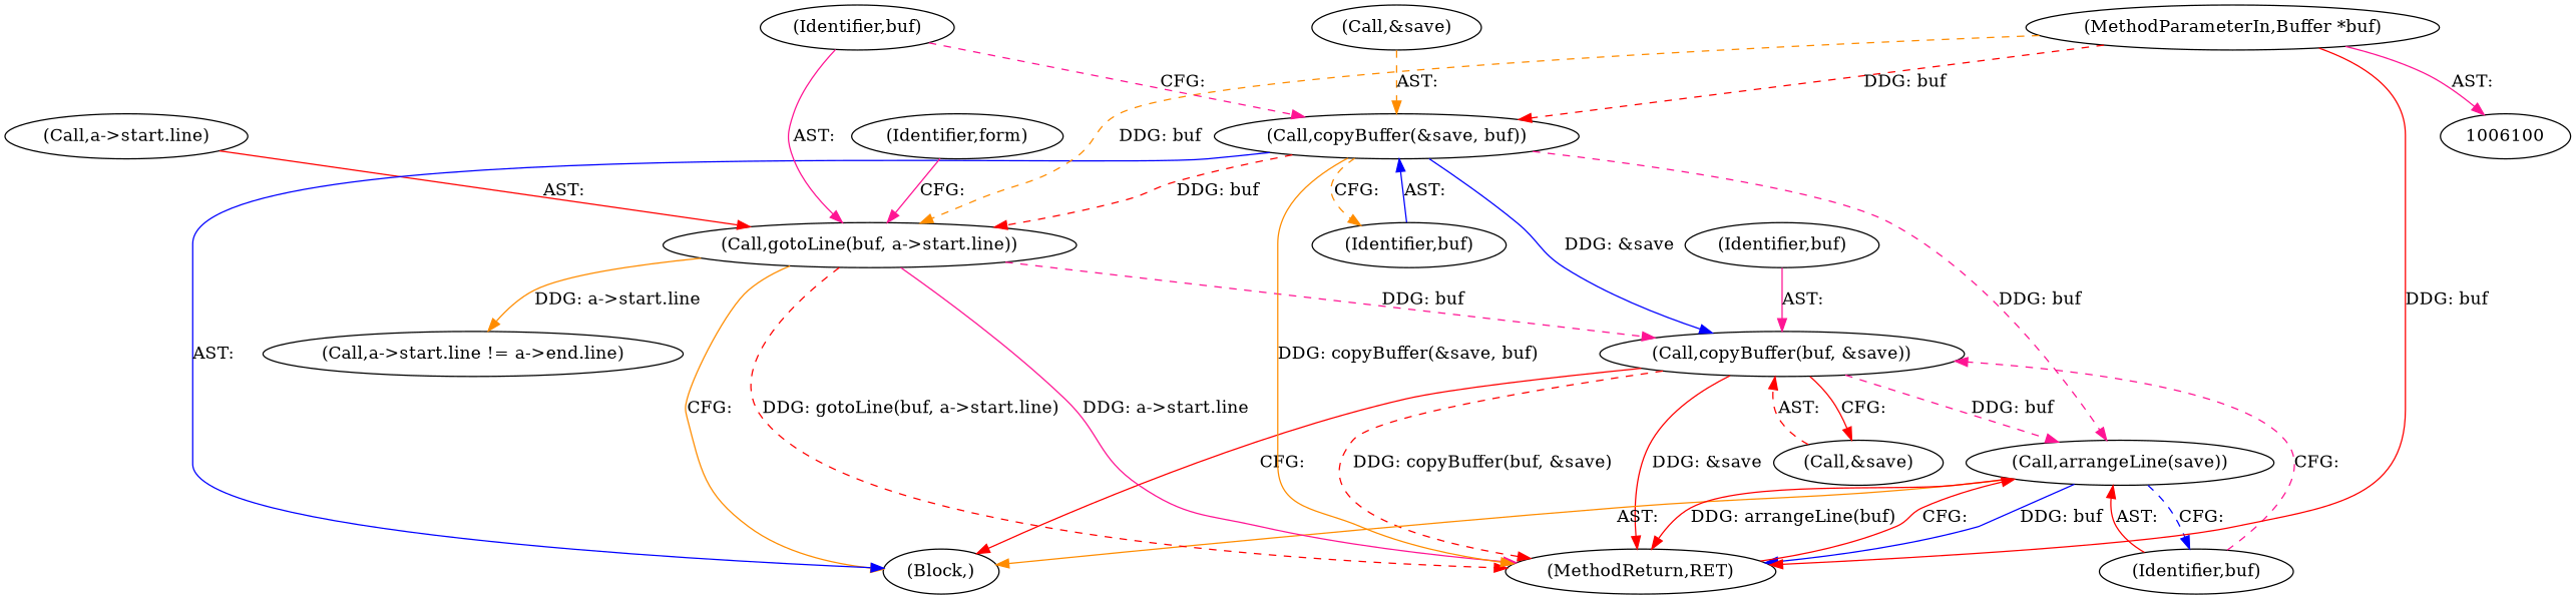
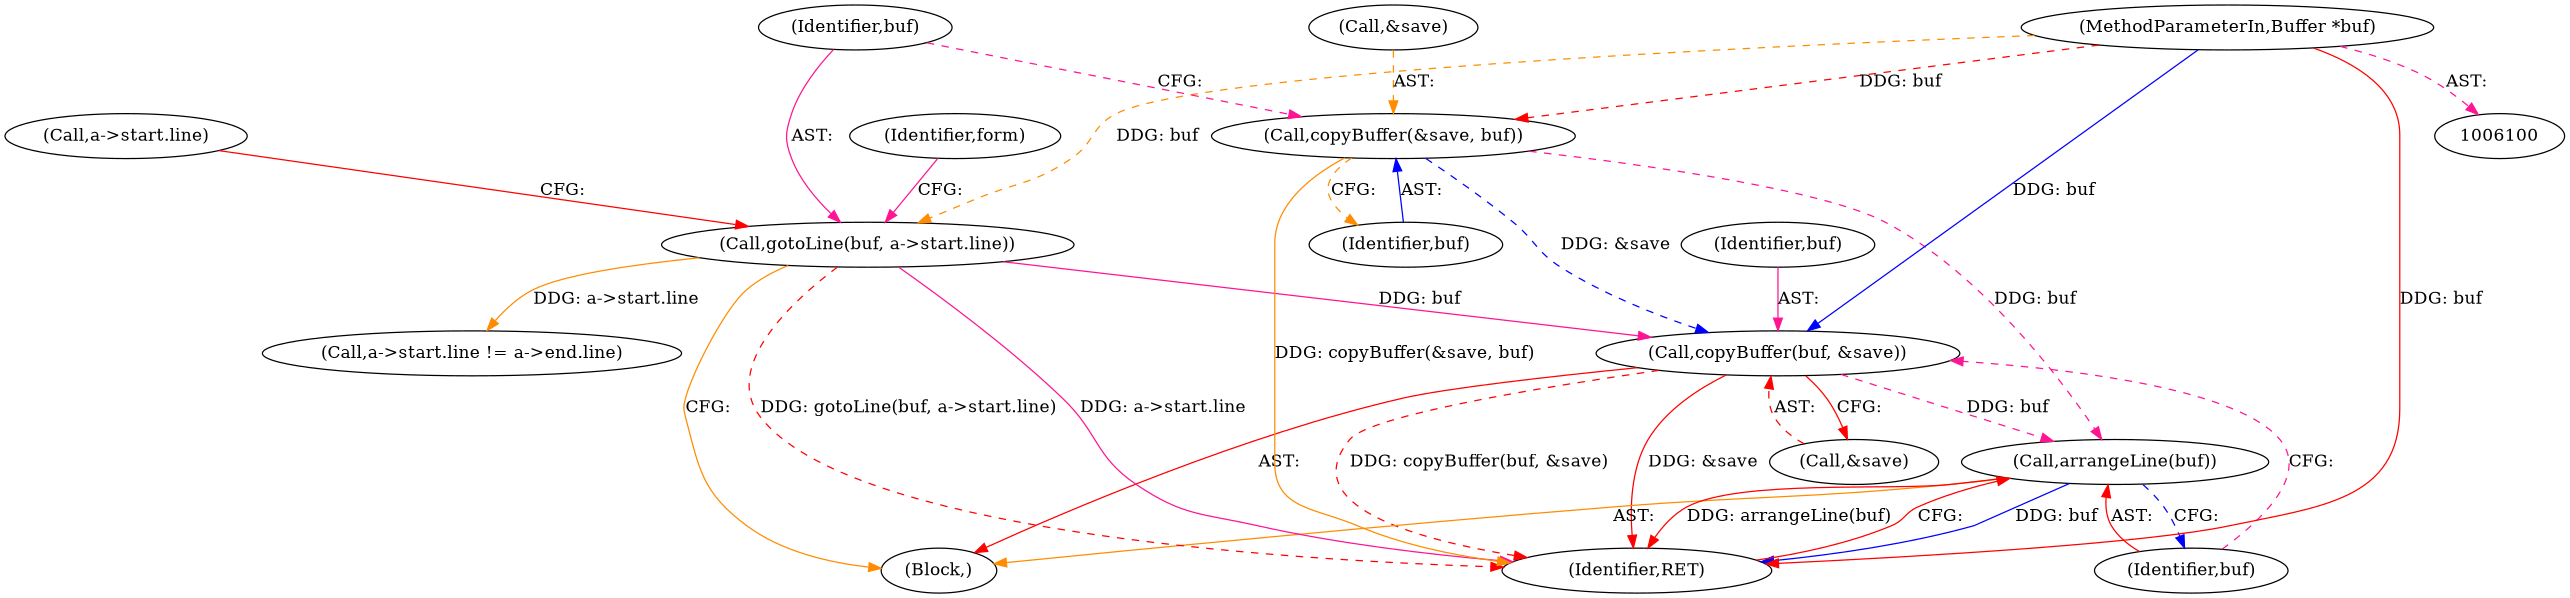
  digraph {
    edge [color=red style=solid]
    n1 [label="(Call,copyBuffer(buf, &save))"]
-   n2 [label="(Call,arrangeLine(save))"]
+   n2 [label="(Call,arrangeLine(buf))"]
    n3 [label="(Block,)"]
    n4 [label="(Call,&save)"]
-   n5 [label="(MethodReturn,RET)"]
+   n5 [label="(Identifier,RET)"]
    n6 [label="(Identifier,buf)"]
    n7 [label="(Call,gotoLine(buf, a->start.line))"]
    n8 [label="(Call,a->start.line != a->end.line)"]
    n9 [label="(Call,a->start.line)"]
    n10 [label="(Call,copyBuffer(&save, buf))"]
    n11 [label="(Identifier,buf)"]
    n12 [label="(MethodParameterIn,Buffer *buf)"]
    n13 [label=1006100]
    n14 [label="(Identifier,buf)"]
    n15 [label="(Call,&save)"]
    n16 [label="(Identifier,form)"]
    n17 [label="(Identifier,buf)"]
    n1 -> n2 [color=deeppink label="DDG: buf" style=dashed]
-   n1 -> n3 [label="CFG: "]
+   n1 -> n3 [label="AST: "]
    n1 -> n4 [label="CFG: "]
    n1 -> n5 [label="DDG: copyBuffer(buf, &save)" style=dashed]
    n1 -> n5 [label="DDG: &save"]
    n2 -> n3 [color=darkorange label="AST: "]
    n2 -> n5 [color=blue label="DDG: buf"]
    n2 -> n5 [label="DDG: arrangeLine(buf)"]
    n2 -> n6 [color=blue label="CFG: " style=dashed]
    n4 -> n1 [label="AST: " style=dashed]
    n5 -> n2 [label="CFG: "]
    n6 -> n1 [color=deeppink label="CFG: " style=dashed]
    n6 -> n2 [label="AST: "]
-   n7 -> n1 [color=deeppink label="DDG: buf" style=dashed]
+   n7 -> n1 [color=deeppink label="DDG: buf"]
    n7 -> n3 [color=darkorange label="CFG: "]
    n7 -> n5 [color=deeppink label="DDG: a->start.line"]
    n7 -> n5 [label="DDG: gotoLine(buf, a->start.line)" style=dashed]
    n7 -> n8 [color=darkorange label="DDG: a->start.line"]
-   n9 -> n7 [label="AST: "]
-   n10 -> n1 [color=blue label="DDG: &save"]
+   n9 -> n7 [label="CFG: "]
+   n10 -> n1 [color=blue label="DDG: &save" style=dashed]
    n10 -> n2 [color=deeppink label="DDG: buf" style=dashed]
-   n10 -> n3 [color=blue label="AST: "]
    n10 -> n5 [color=darkorange label="DDG: copyBuffer(&save, buf)"]
-   n10 -> n7 [label="DDG: buf" style=dashed]
    n10 -> n11 [color=darkorange label="CFG: " style=dashed]
    n11 -> n10 [color=blue label="AST: "]
+   n12 -> n1 [color=blue label="DDG: buf"]
    n12 -> n5 [label="DDG: buf"]
    n12 -> n7 [color=darkorange label="DDG: buf" style=dashed]
    n12 -> n10 [label="DDG: buf" style=dashed]
-   n12 -> n13 [color=deeppink label="AST: "]
+   n12 -> n13 [color=deeppink label="AST: " style=dashed]
    n14 -> n1 [color=deeppink label="AST: "]
    n15 -> n10 [color=darkorange label="AST: " style=dashed]
    n16 -> n7 [color=deeppink label="CFG: "]
    n17 -> n7 [color=deeppink label="AST: "]
    n17 -> n10 [color=deeppink label="CFG: " style=dashed]
  }
